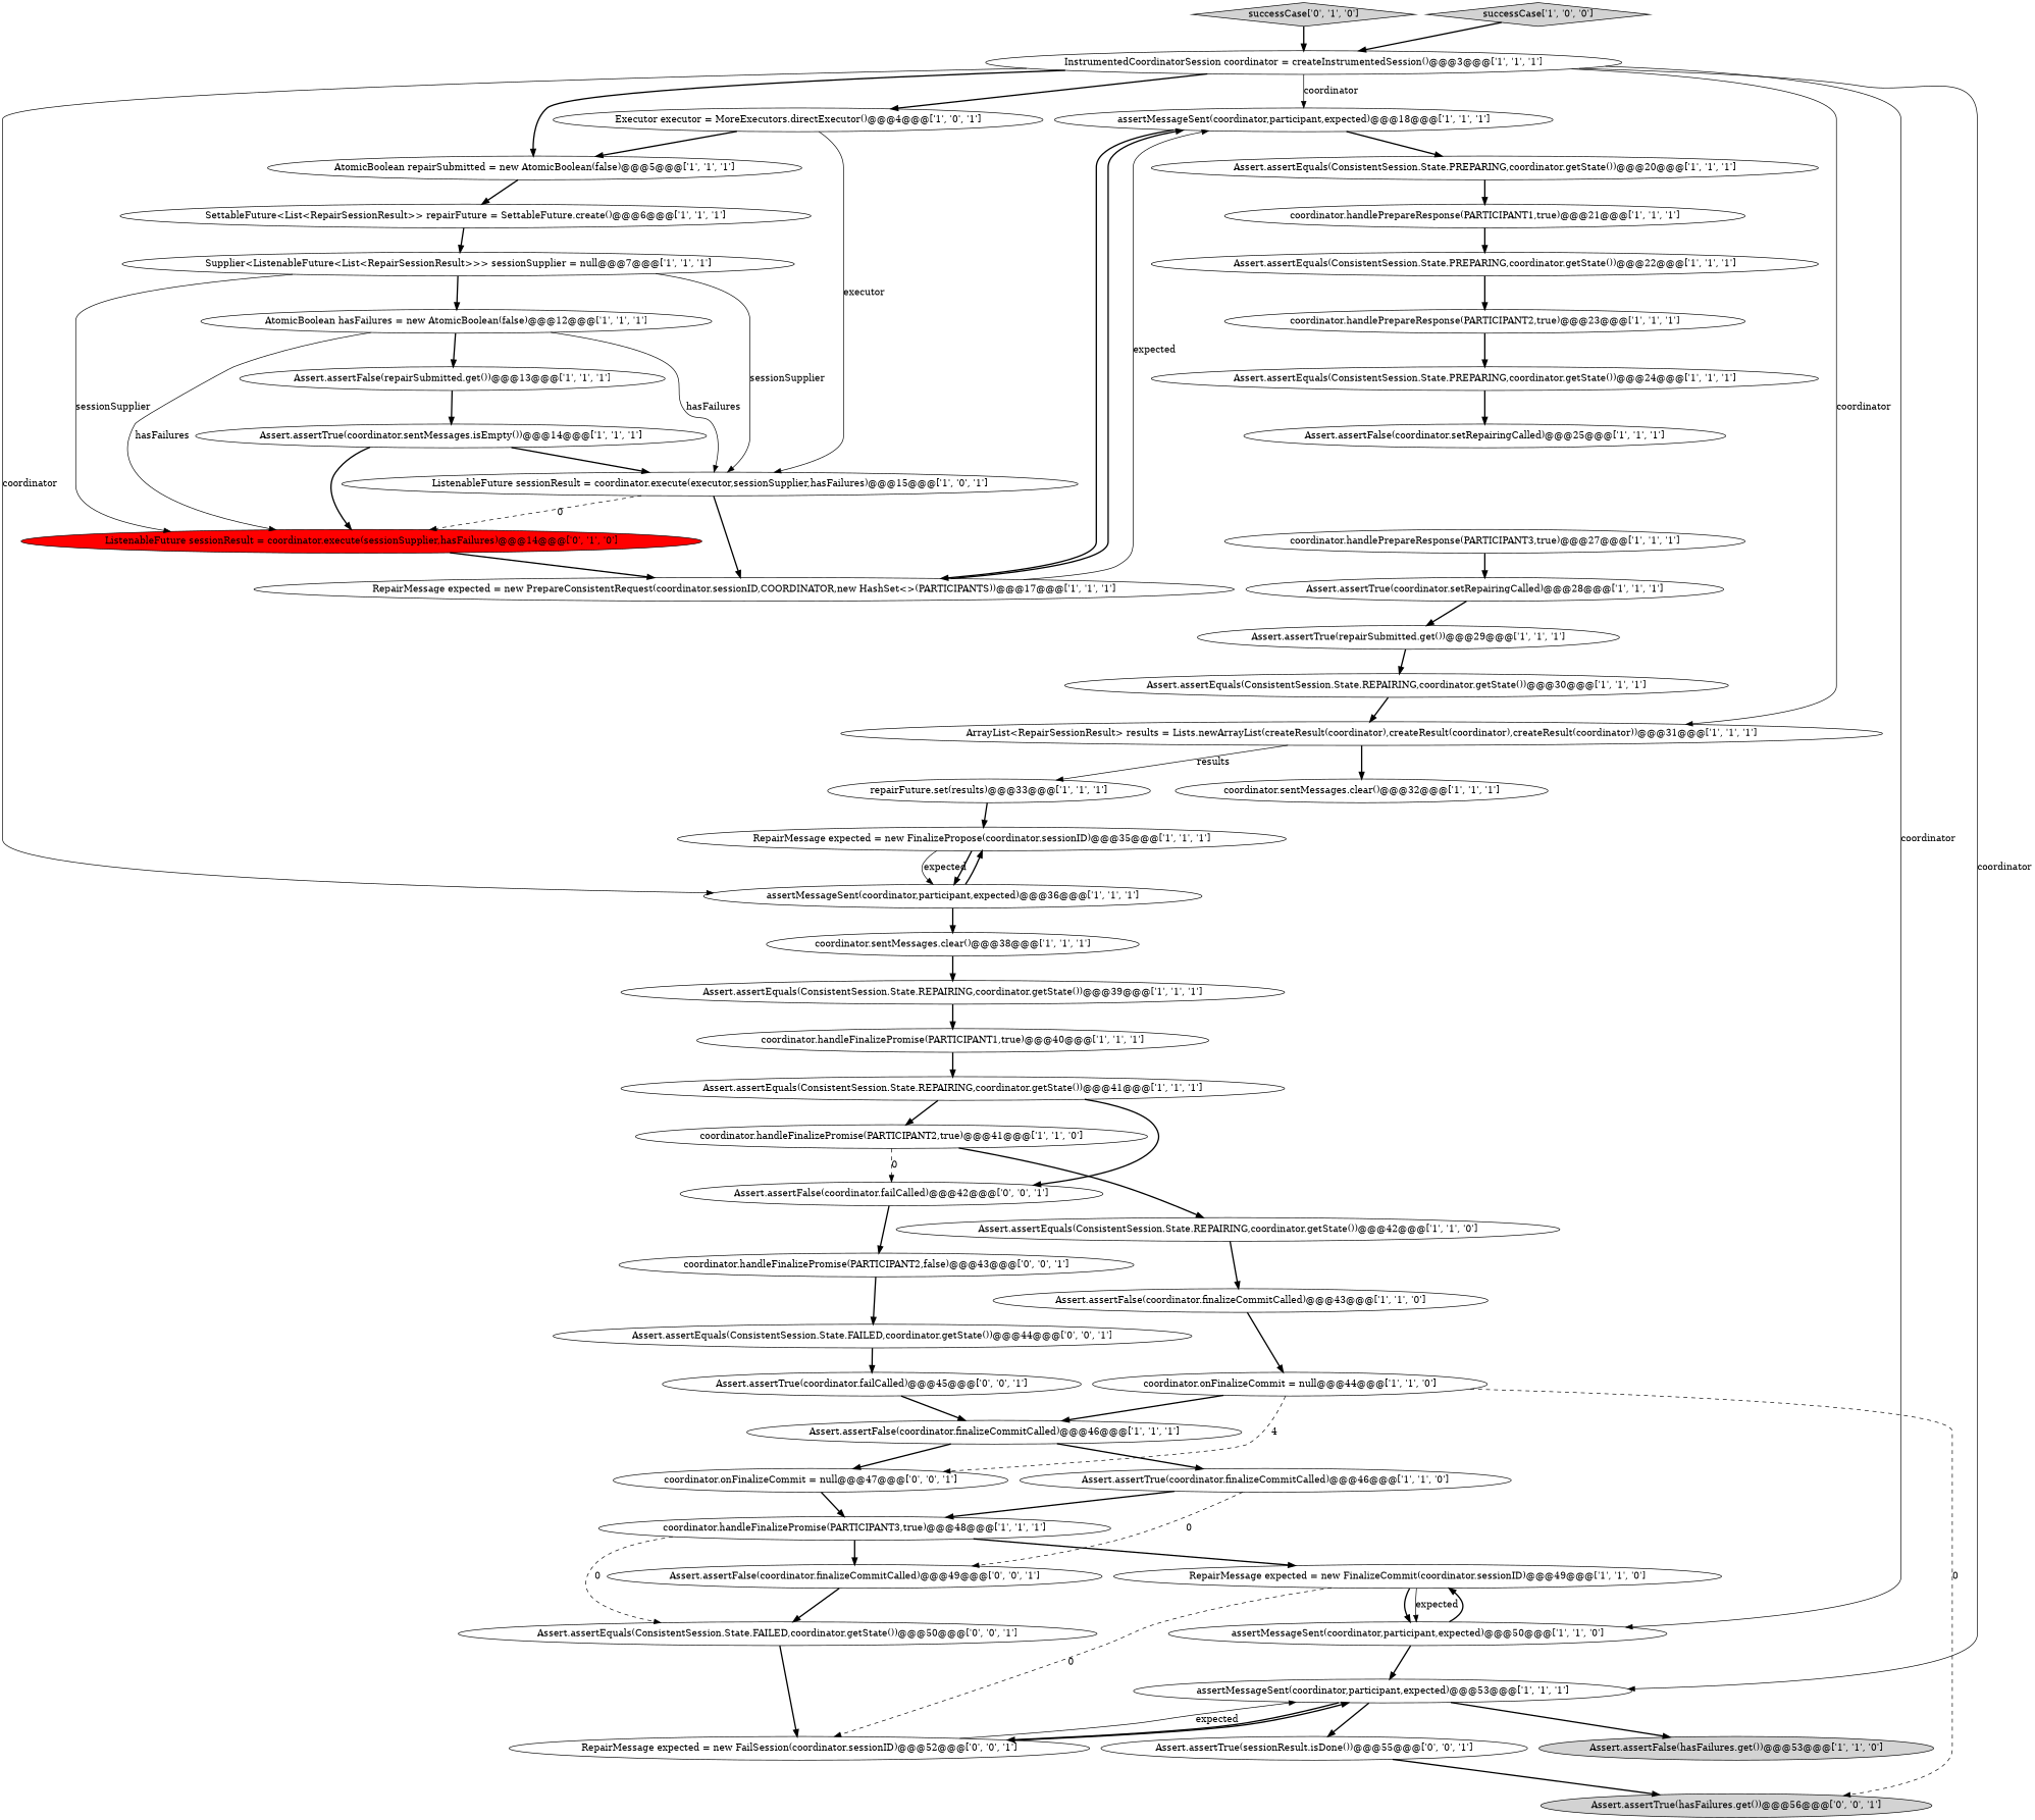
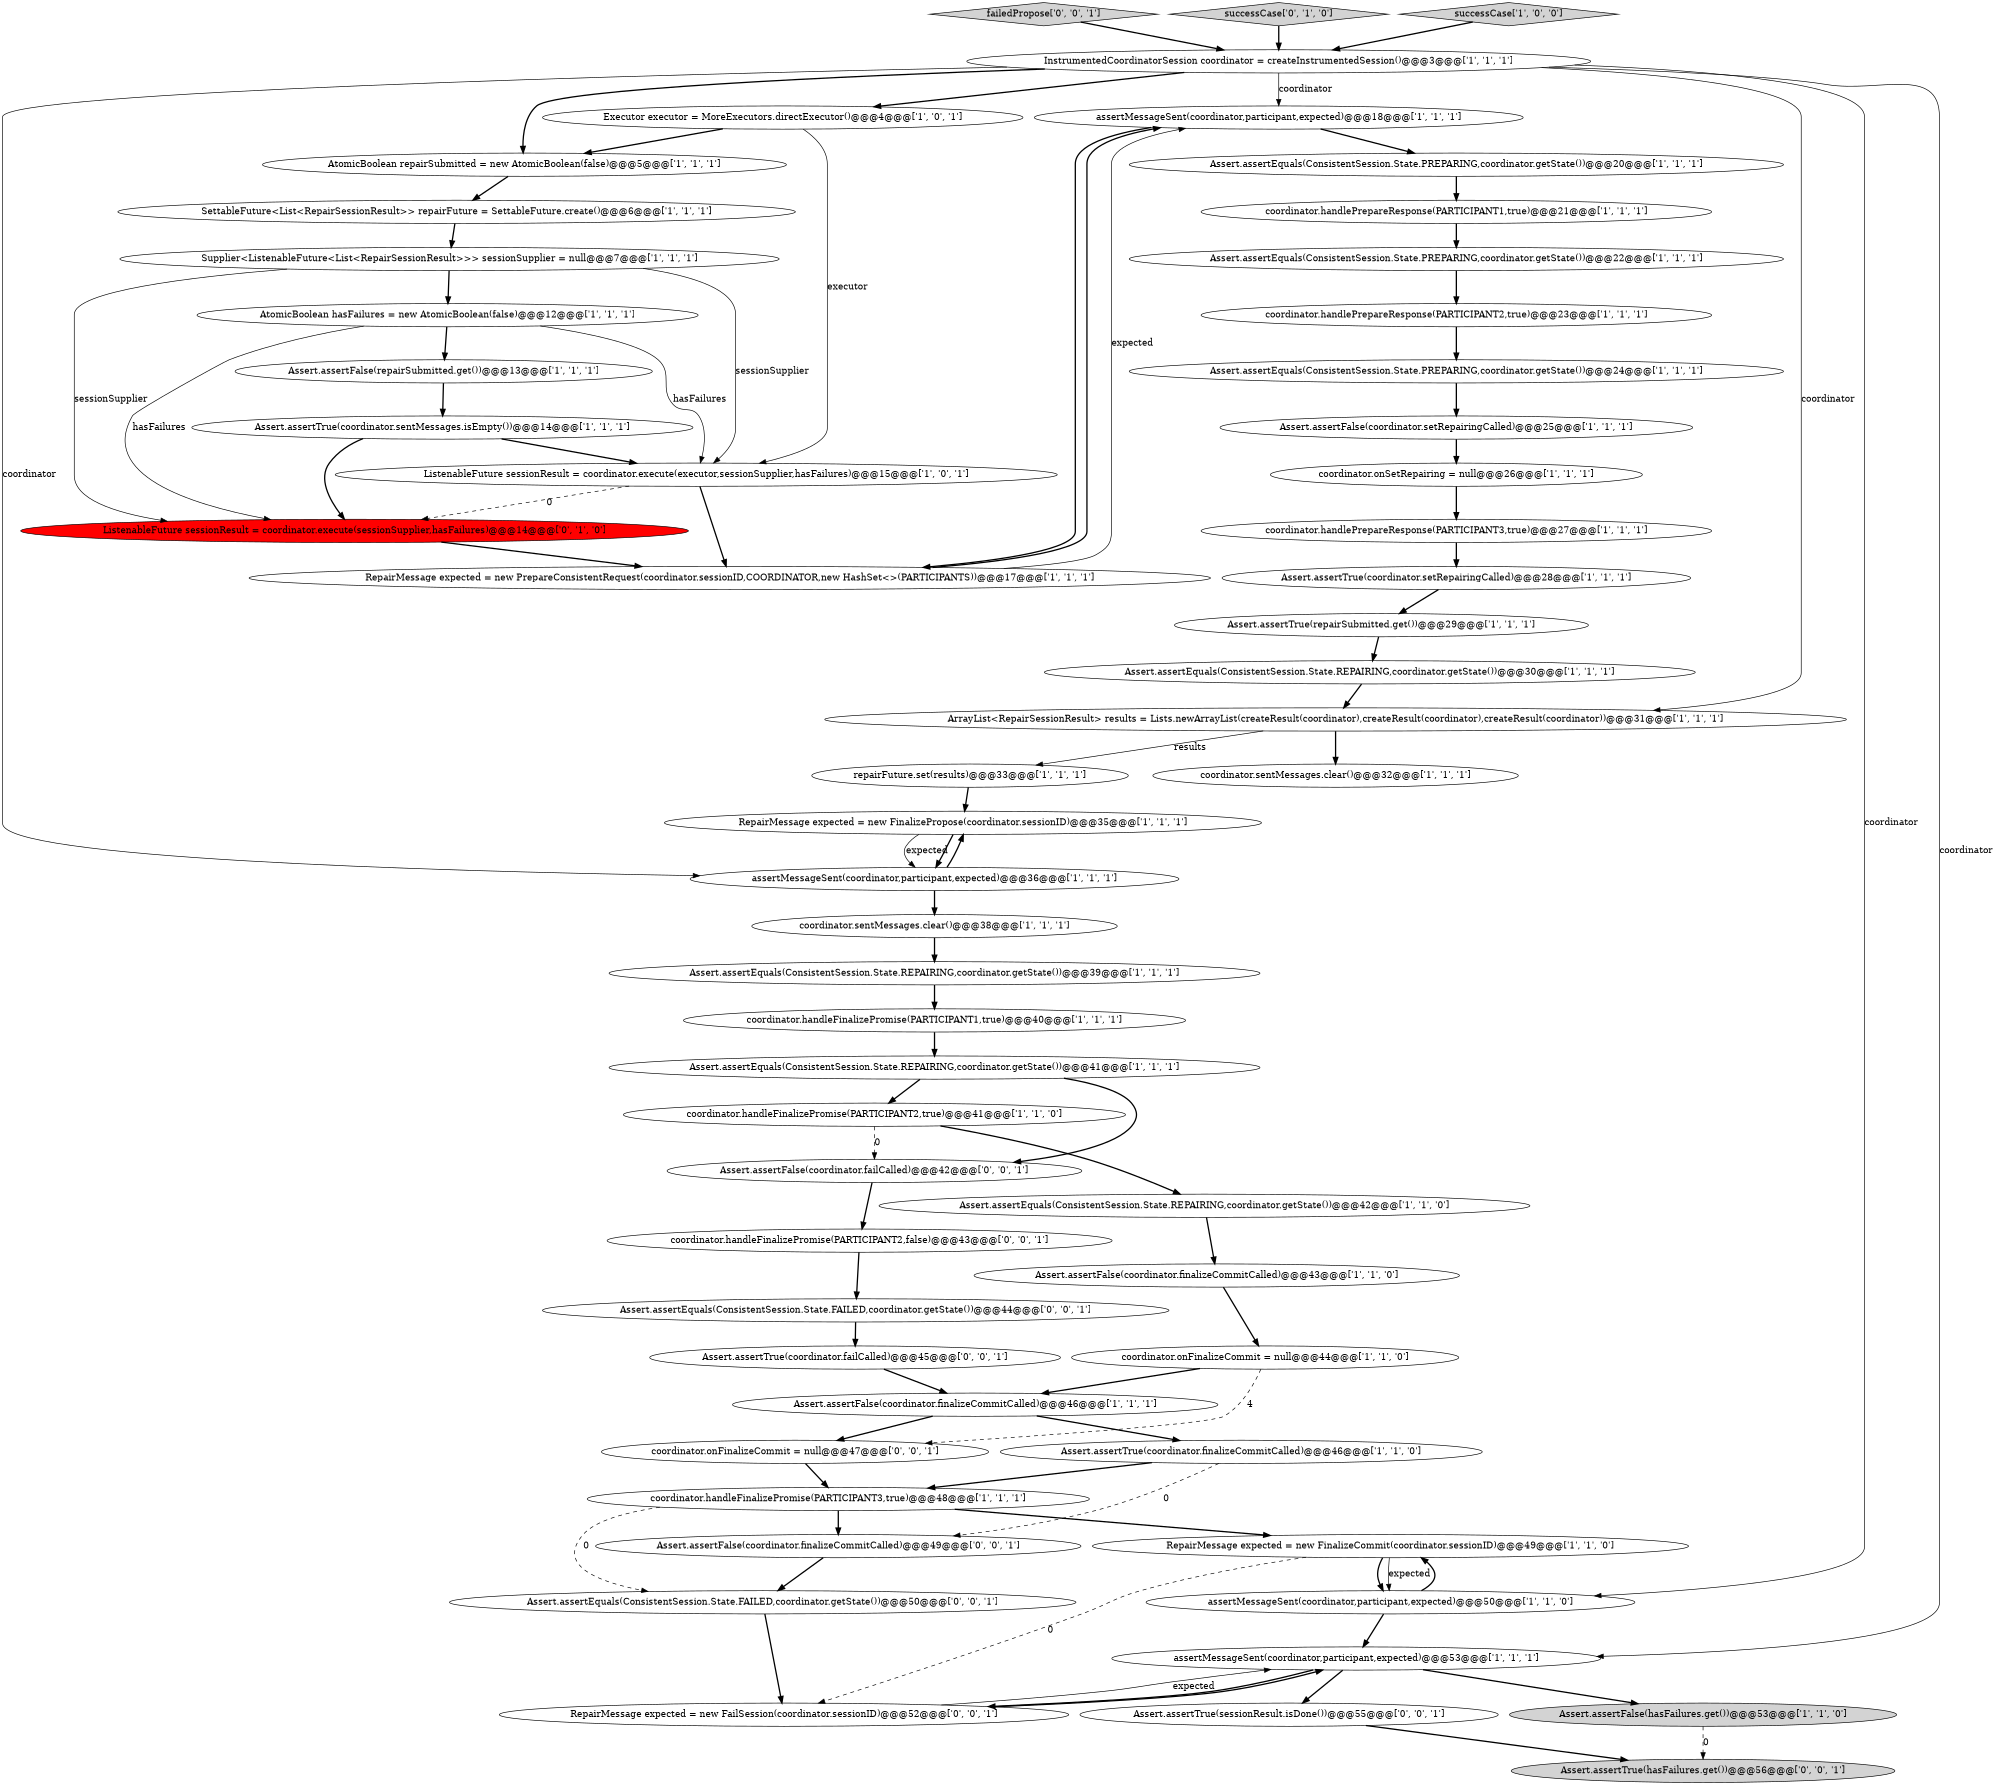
  digraph {
    node [fillcolor=white shape=ellipse style=filled]
    edge [style=bold]
    n1 [label="RepairMessage expected = new FinalizePropose(coordinator.sessionID)@@@35@@@['1', '1', '1']"]
    n2 [label="assertMessageSent(coordinator,participant,expected)@@@36@@@['1', '1', '1']"]
    n3 [label="coordinator.sentMessages.clear()@@@38@@@['1', '1', '1']"]
    n4 [label="coordinator.onFinalizeCommit = null@@@44@@@['1', '1', '0']"]
    n5 [label="coordinator.onFinalizeCommit = null@@@47@@@['0', '0', '1']"]
    n6 [label="Assert.assertFalse(coordinator.finalizeCommitCalled)@@@46@@@['1', '1', '1']"]
    n7 [label="coordinator.handleFinalizePromise(PARTICIPANT3,true)@@@48@@@['1', '1', '1']"]
    n8 [label="Assert.assertTrue(coordinator.finalizeCommitCalled)@@@46@@@['1', '1', '0']"]
    n9 [label="Assert.assertFalse(coordinator.failCalled)@@@42@@@['0', '0', '1']"]
    n10 [label="coordinator.handleFinalizePromise(PARTICIPANT2,false)@@@43@@@['0', '0', '1']"]
    n11 [label="Assert.assertEquals(ConsistentSession.State.FAILED,coordinator.getState())@@@44@@@['0', '0', '1']"]
    n12 [label="assertMessageSent(coordinator,participant,expected)@@@50@@@['1', '1', '0']"]
    n13 [label="assertMessageSent(coordinator,participant,expected)@@@53@@@['1', '1', '1']"]
    n14 [label="RepairMessage expected = new FinalizeCommit(coordinator.sessionID)@@@49@@@['1', '1', '0']"]
    n15 [fillcolor=lightgray label="Assert.assertFalse(hasFailures.get())@@@53@@@['1', '1', '0']"]
    n16 [label="Assert.assertTrue(sessionResult.isDone())@@@55@@@['0', '0', '1']"]
    n17 [label="RepairMessage expected = new FailSession(coordinator.sessionID)@@@52@@@['0', '0', '1']"]
    n18 [label="Assert.assertEquals(ConsistentSession.State.PREPARING,coordinator.getState())@@@24@@@['1', '1', '1']"]
    n19 [label="Assert.assertFalse(coordinator.setRepairingCalled)@@@25@@@['1', '1', '1']"]
+   n20 [label="coordinator.onSetRepairing = null@@@26@@@['1', '1', '1']"]
    n21 [fillcolor=lightgray label="Assert.assertTrue(hasFailures.get())@@@56@@@['0', '0', '1']"]
    n22 [label="Assert.assertEquals(ConsistentSession.State.REPAIRING,coordinator.getState())@@@39@@@['1', '1', '1']"]
    n23 [label="coordinator.handleFinalizePromise(PARTICIPANT1,true)@@@40@@@['1', '1', '1']"]
    n24 [label="Assert.assertEquals(ConsistentSession.State.REPAIRING,coordinator.getState())@@@41@@@['1', '1', '1']"]
    n25 [label="coordinator.handlePrepareResponse(PARTICIPANT1,true)@@@21@@@['1', '1', '1']"]
    n26 [label="Assert.assertEquals(ConsistentSession.State.PREPARING,coordinator.getState())@@@22@@@['1', '1', '1']"]
    n27 [label="coordinator.handlePrepareResponse(PARTICIPANT2,true)@@@23@@@['1', '1', '1']"]
    n28 [fillcolor=red label="ListenableFuture sessionResult = coordinator.execute(sessionSupplier,hasFailures)@@@14@@@['0', '1', '0']"]
    n29 [label="RepairMessage expected = new PrepareConsistentRequest(coordinator.sessionID,COORDINATOR,new HashSet<>(PARTICIPANTS))@@@17@@@['1', '1', '1']"]
    n30 [label="assertMessageSent(coordinator,participant,expected)@@@18@@@['1', '1', '1']"]
    n31 [label="repairFuture.set(results)@@@33@@@['1', '1', '1']"]
    n32 [label="Supplier<ListenableFuture<List<RepairSessionResult>>> sessionSupplier = null@@@7@@@['1', '1', '1']"]
    n33 [label="ListenableFuture sessionResult = coordinator.execute(executor,sessionSupplier,hasFailures)@@@15@@@['1', '0', '1']"]
    n34 [label="AtomicBoolean hasFailures = new AtomicBoolean(false)@@@12@@@['1', '1', '1']"]
    n35 [label="Assert.assertFalse(repairSubmitted.get())@@@13@@@['1', '1', '1']"]
    n36 [label="Assert.assertFalse(coordinator.finalizeCommitCalled)@@@49@@@['0', '0', '1']"]
    n37 [label="Assert.assertEquals(ConsistentSession.State.FAILED,coordinator.getState())@@@50@@@['0', '0', '1']"]
    n38 [label="AtomicBoolean repairSubmitted = new AtomicBoolean(false)@@@5@@@['1', '1', '1']"]
    n39 [label="SettableFuture<List<RepairSessionResult>> repairFuture = SettableFuture.create()@@@6@@@['1', '1', '1']"]
+   n40 [fillcolor=lightgray label="failedPropose['0', '0', '1']" shape=diamond]
    n41 [label="InstrumentedCoordinatorSession coordinator = createInstrumentedSession()@@@3@@@['1', '1', '1']"]
    n42 [label="ArrayList<RepairSessionResult> results = Lists.newArrayList(createResult(coordinator),createResult(coordinator),createResult(coordinator))@@@31@@@['1', '1', '1']"]
    n43 [label="Executor executor = MoreExecutors.directExecutor()@@@4@@@['1', '0', '1']"]
    n44 [label="coordinator.sentMessages.clear()@@@32@@@['1', '1', '1']"]
    n45 [label="coordinator.handlePrepareResponse(PARTICIPANT3,true)@@@27@@@['1', '1', '1']"]
    n46 [label="Assert.assertTrue(coordinator.setRepairingCalled)@@@28@@@['1', '1', '1']"]
    n47 [label="Assert.assertTrue(repairSubmitted.get())@@@29@@@['1', '1', '1']"]
    n48 [label="Assert.assertEquals(ConsistentSession.State.REPAIRING,coordinator.getState())@@@30@@@['1', '1', '1']"]
    n49 [label="Assert.assertEquals(ConsistentSession.State.REPAIRING,coordinator.getState())@@@42@@@['1', '1', '0']"]
    n50 [label="Assert.assertFalse(coordinator.finalizeCommitCalled)@@@43@@@['1', '1', '0']"]
    n51 [label="Assert.assertEquals(ConsistentSession.State.PREPARING,coordinator.getState())@@@20@@@['1', '1', '1']"]
    n52 [label="coordinator.handleFinalizePromise(PARTICIPANT2,true)@@@41@@@['1', '1', '0']"]
    n53 [fillcolor=lightgray label="successCase['0', '1', '0']" shape=diamond]
    n54 [label="Assert.assertTrue(coordinator.failCalled)@@@45@@@['0', '0', '1']"]
    n55 [label="Assert.assertTrue(coordinator.sentMessages.isEmpty())@@@14@@@['1', '1', '1']"]
    n56 [fillcolor=lightgray label="successCase['1', '0', '0']" shape=diamond]
    n1 -> n2 [label=expected style=solid]
    n1 -> n2
    n2 -> n1
    n2 -> n3
    n3 -> n22
    n4 -> n5 [label=4 style=dashed]
    n4 -> n6
    n5 -> n7
    n6 -> n5
    n6 -> n8
    n7 -> n14
    n7 -> n36
    n7 -> n37 [label=0 style=dashed]
    n8 -> n7
    n8 -> n36 [label=0 style=dashed]
    n9 -> n10
    n10 -> n11
    n11 -> n54
    n12 -> n13
    n12 -> n14
    n13 -> n15
    n13 -> n16
    n13 -> n17
    n14 -> n12
    n14 -> n12 [label=expected style=solid]
    n14 -> n17 [label=0 style=dashed]
-   n4 -> n21 [label=0 style=dashed]
+   n15 -> n21 [label=0 style=dashed]
    n16 -> n21
    n17 -> n13
    n17 -> n13 [label=expected style=solid]
    n18 -> n19
+   n19 -> n20
+   n20 -> n45
    n22 -> n23
    n23 -> n24
    n24 -> n9
    n24 -> n52
    n25 -> n26
    n26 -> n27
    n27 -> n18
    n28 -> n29
    n29 -> n30
    n29 -> n30 [label=expected style=solid]
    n30 -> n29
    n30 -> n51
    n31 -> n1
    n32 -> n28 [label=sessionSupplier style=solid]
    n32 -> n33 [label=sessionSupplier style=solid]
    n32 -> n34
    n33 -> n28 [label=0 style=dashed]
    n33 -> n29
    n34 -> n28 [label=hasFailures style=solid]
    n34 -> n33 [label=hasFailures style=solid]
    n34 -> n35
    n35 -> n55
    n36 -> n37
    n37 -> n17
    n38 -> n39
    n39 -> n32
+   n40 -> n41
    n41 -> n2 [label=coordinator style=solid]
    n41 -> n12 [label=coordinator style=solid]
    n41 -> n13 [label=coordinator style=solid]
    n41 -> n30 [label=coordinator style=solid]
    n41 -> n38
    n41 -> n42 [label=coordinator style=solid]
    n41 -> n43
    n42 -> n31 [label=results style=solid]
    n42 -> n44
    n43 -> n33 [label=executor style=solid]
    n43 -> n38
    n45 -> n46
    n46 -> n47
    n47 -> n48
    n48 -> n42
    n49 -> n50
    n50 -> n4
    n51 -> n25
    n52 -> n9 [label=0 style=dashed]
    n52 -> n49
    n53 -> n41
    n54 -> n6
    n55 -> n28
    n55 -> n33
    n56 -> n41
  }
